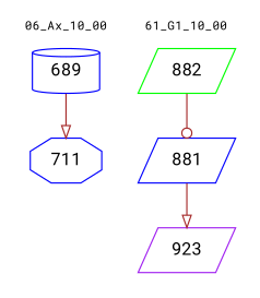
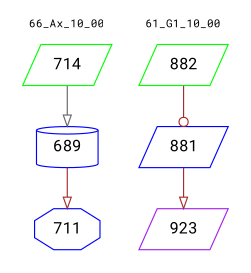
  digraph {
    fontname="Roboto Mono"
    node [color=blue fontname="Roboto Mono" shape=parallelogram]
    edge [arrowhead=onormal color=brown fontname="Roboto Mono"]
+   n1 [color=green label=714]
    n2 [label=689 shape=cylinder]
    n3 [label=711 shape=octagon]
    n4 [color=green label=882]
    n5 [label=881]
    n6 [color=purple label=923]
    subgraph cluster_1 {
      color=white
      fontsize=10
-     label="06_Ax_10_00"
+     label="66_Ax_10_00"
+     n1
      n2
      n3
    }
    subgraph cluster_2 {
      color=white
      fontsize=10
      label="61_G1_10_00"
      n4
      n5
      n6
    }
+   n1 -> n2 [color=gray40]
    n2 -> n3
    n4 -> n5 [arrowhead=odot]
    n5 -> n6
  }
